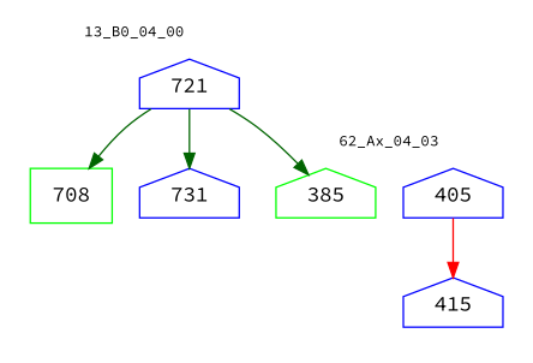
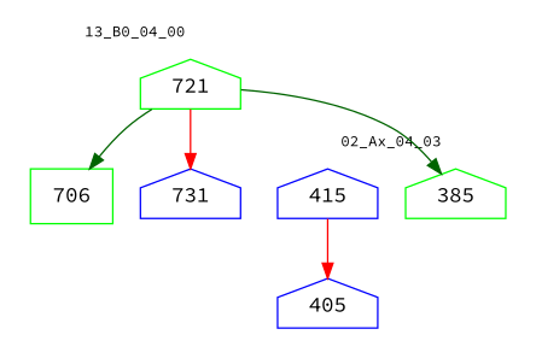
  digraph {
    fontname="Source Code Pro"
    node [color=blue fontname="Source Code Pro" shape=house]
    edge [color=red fontname="Source Code Pro"]
    n1 [label=405]
    n2 [color=green label=385]
    n3 [label=415]
-   n4 [label=721]
-   n5 [color=green label=708 shape=box]
+   n4 [color=green label=721]
+   n5 [color=green label=706 shape=box]
    n6 [label=731]
    subgraph cluster_1 {
      color=white
      fontsize=10
-     label="62_Ax_04_03"
+     label="02_Ax_04_03"
      n1
      n2
      n3
    }
    subgraph cluster_2 {
      color=white
      fontsize=10
      label="13_B0_04_00"
      n4
      n5
      n6
    }
-   n1 -> n3
+   n3 -> n1
    n4 -> n2 [color=darkgreen]
    n4 -> n5 [color=darkgreen]
-   n4 -> n6 [color=darkgreen]
+   n4 -> n6
  }
